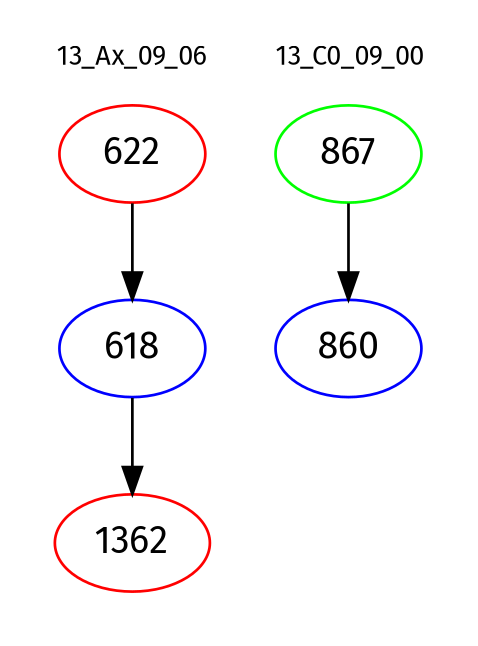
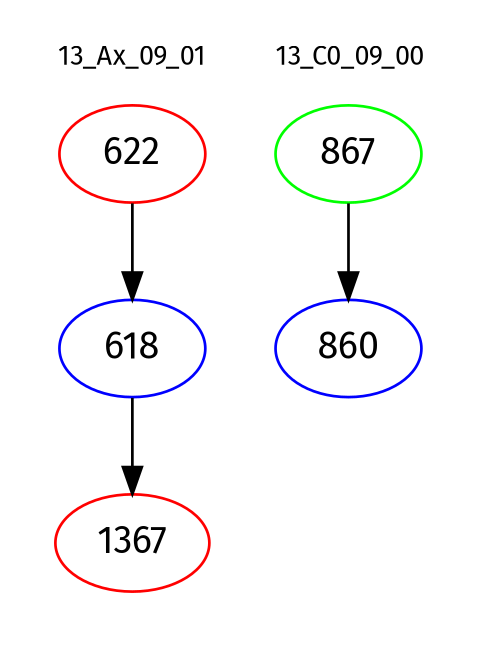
  digraph {
    fontname="Fira Sans"
    node [color=red fontname="Fira Sans"]
    edge [color=black fontname="Fira Sans"]
    n1 [label=622]
    n2 [color=blue label=618]
-   n3 [label=1362]
+   n3 [label=1367]
    n4 [color=green label=867]
    n5 [color=blue label=860]
    subgraph cluster_1 {
      color=white
      fontsize=10
-     label="13_Ax_09_06"
+     label="13_Ax_09_01"
      n1
      n2
      n3
    }
    subgraph cluster_2 {
      color=white
      fontsize=10
      label="13_C0_09_00"
      n4
      n5
    }
    n1 -> n2
    n2 -> n3
    n4 -> n5
  }
